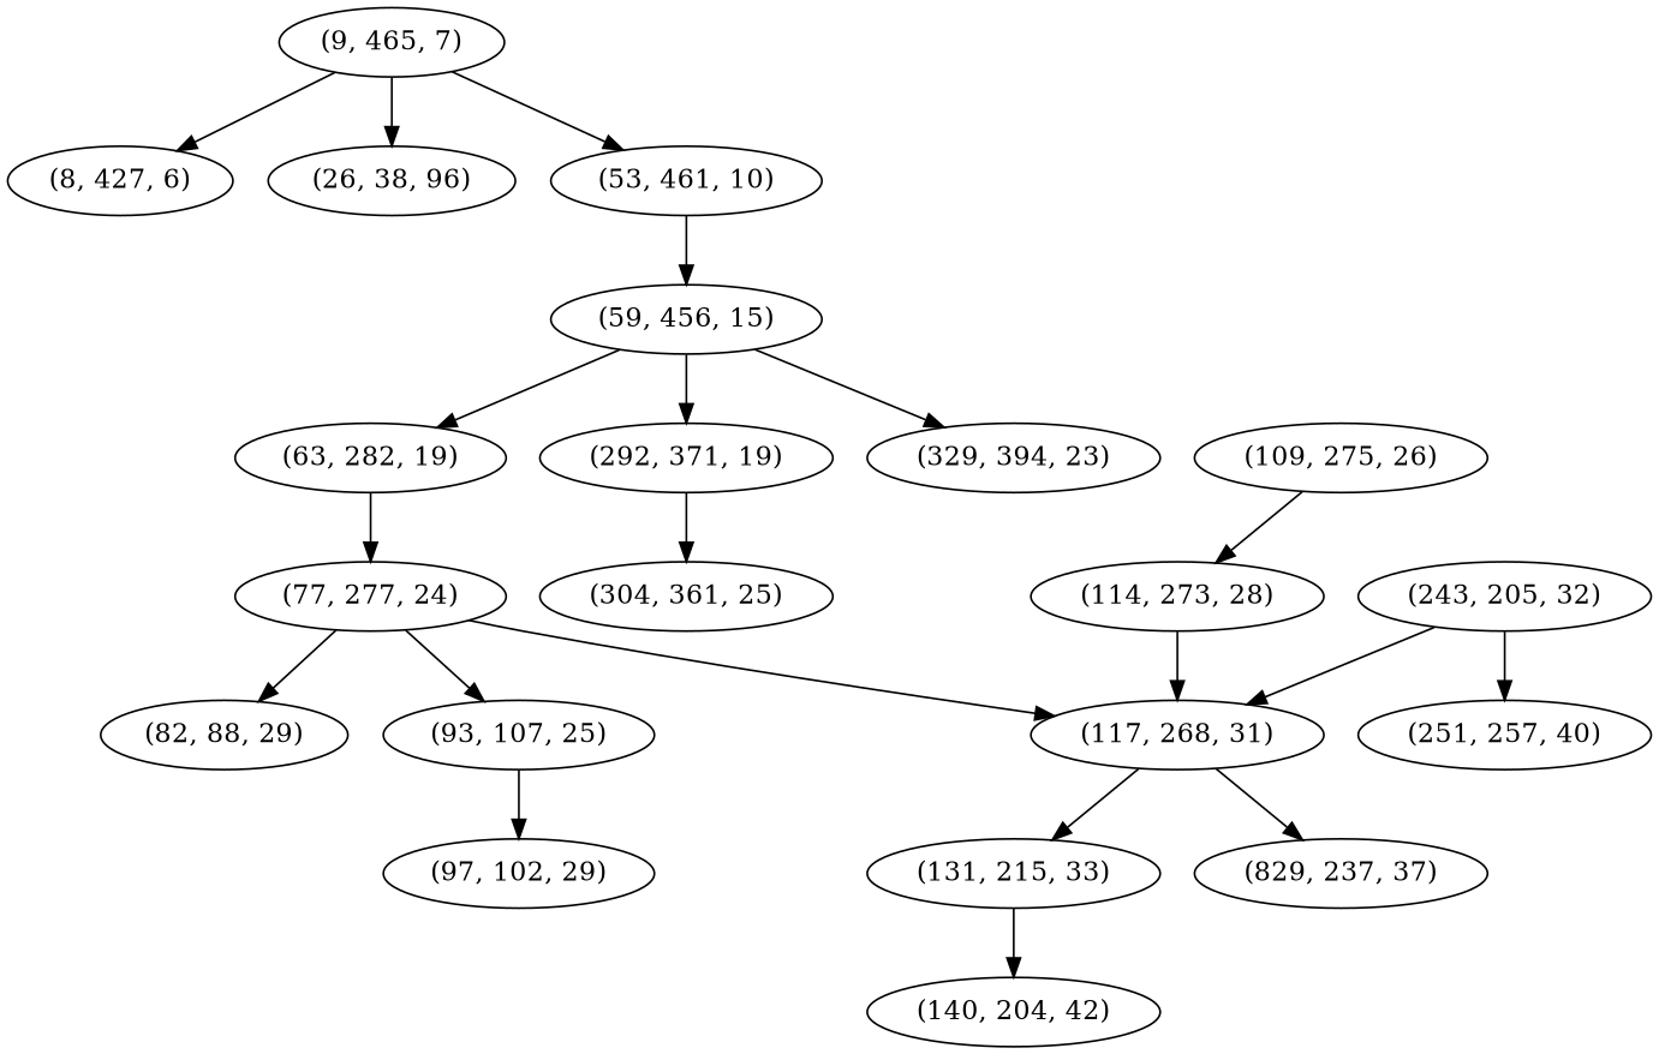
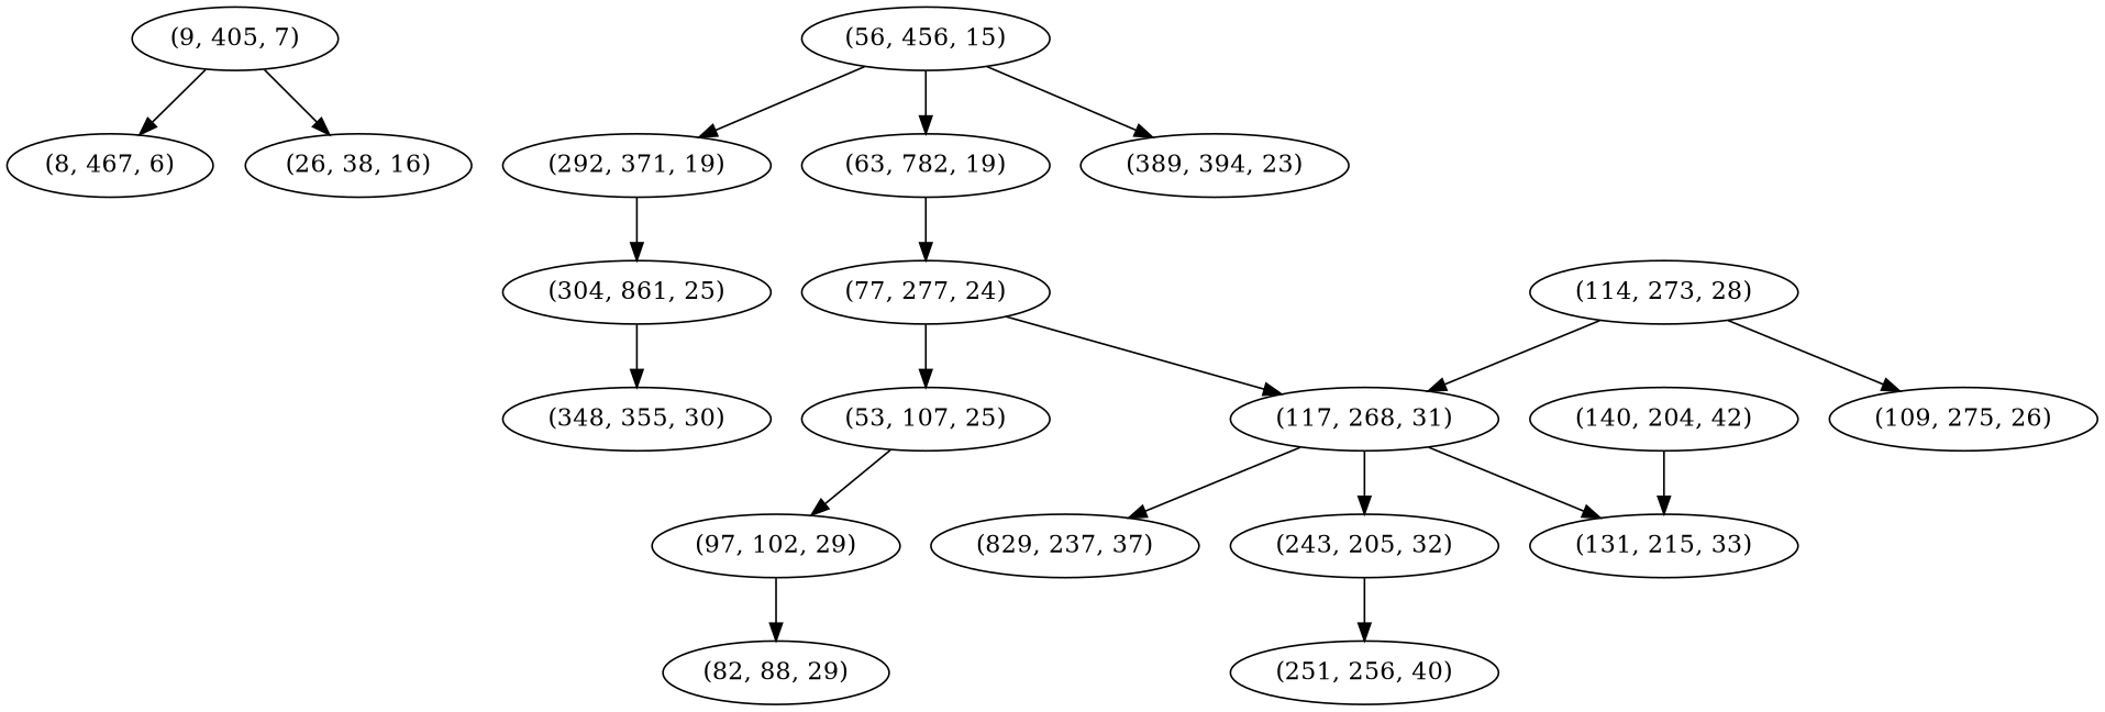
  digraph {
-   "(9, 465, 7)"
-   "(8, 467, 6)" [label="(8, 427, 6)"]
-   "(26, 38, 16)" [label="(26, 38, 96)"]
-   "(53, 461, 10)"
-   "(59, 456, 15)"
-   "(63, 282, 19)"
+   "(9, 465, 7)" [label="(9, 405, 7)"]
+   "(8, 467, 6)"
+   "(26, 38, 16)"
+   "(59, 456, 15)" [label="(56, 456, 15)"]
+   "(63, 282, 19)" [label="(63, 782, 19)"]
    n7 [label="(292, 371, 19)"]
-   "(389, 394, 23)" [label="(329, 394, 23)"]
+   "(389, 394, 23)"
    "(77, 277, 24)"
-   "(304, 361, 25)"
+   "(304, 361, 25)" [label="(304, 861, 25)"]
    "(82, 88, 29)"
-   "(93, 107, 25)"
+   "(93, 107, 25)" [label="(53, 107, 25)"]
    "(117, 268, 31)"
    "(97, 102, 29)"
    "(109, 275, 26)"
    "(114, 273, 28)"
    "(131, 215, 33)"
    n18 [label="(829, 237, 37)"]
    n19 [label="(243, 205, 32)"]
    "(140, 204, 42)"
-   "(251, 256, 40)" [label="(251, 257, 40)"]
+   "(251, 256, 40)"
+   "(348, 355, 30)"
    "(9, 465, 7)" -> "(8, 467, 6)"
    "(9, 465, 7)" -> "(26, 38, 16)"
-   "(9, 465, 7)" -> "(53, 461, 10)"
-   "(53, 461, 10)" -> "(59, 456, 15)"
    "(59, 456, 15)" -> "(63, 282, 19)"
    "(59, 456, 15)" -> n7
    "(59, 456, 15)" -> "(389, 394, 23)"
    "(63, 282, 19)" -> "(77, 277, 24)"
    n7 -> "(304, 361, 25)"
-   "(77, 277, 24)" -> "(82, 88, 29)"
+   "(97, 102, 29)" -> "(82, 88, 29)"
    "(77, 277, 24)" -> "(93, 107, 25)"
    "(77, 277, 24)" -> "(117, 268, 31)"
+   "(304, 361, 25)" -> "(348, 355, 30)"
    "(93, 107, 25)" -> "(97, 102, 29)"
    "(117, 268, 31)" -> "(131, 215, 33)"
    "(117, 268, 31)" -> n18
-   n19 -> "(117, 268, 31)"
-   "(109, 275, 26)" -> "(114, 273, 28)"
+   "(117, 268, 31)" -> n19
+   "(114, 273, 28)" -> "(109, 275, 26)"
    "(114, 273, 28)" -> "(117, 268, 31)"
-   "(131, 215, 33)" -> "(140, 204, 42)"
+   "(140, 204, 42)" -> "(131, 215, 33)"
    n19 -> "(251, 256, 40)"
  }
